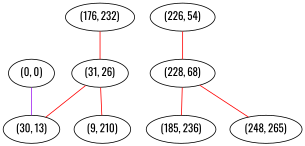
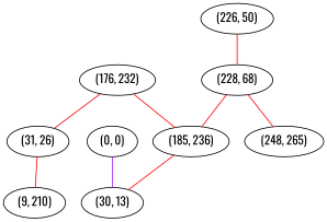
  graph {
    fontname=Oswald
    node [fontname=Oswald]
    edge [color=red fontname=Oswald weight=1]
    "(176, 232)"
    "(185, 236)"
    "(31, 26)"
    "(30, 13)"
    n5 [label="(9, 210)"]
-   "(226, 50)" [label="(226, 54)"]
+   "(226, 50)"
    "(228, 68)"
    n8 [label="(248, 265)"]
    "(0, 0)"
+   "(176, 232)" -- "(185, 236)"
    "(176, 232)" -- "(31, 26)"
-   "(31, 26)" -- "(30, 13)"
+   "(185, 236)" -- "(30, 13)"
    "(31, 26)" -- n5
    "(226, 50)" -- "(228, 68)"
    "(228, 68)" -- "(185, 236)"
    "(228, 68)" -- n8
    "(0, 0)" -- "(30, 13)" [color=purple weight=4]
  }
